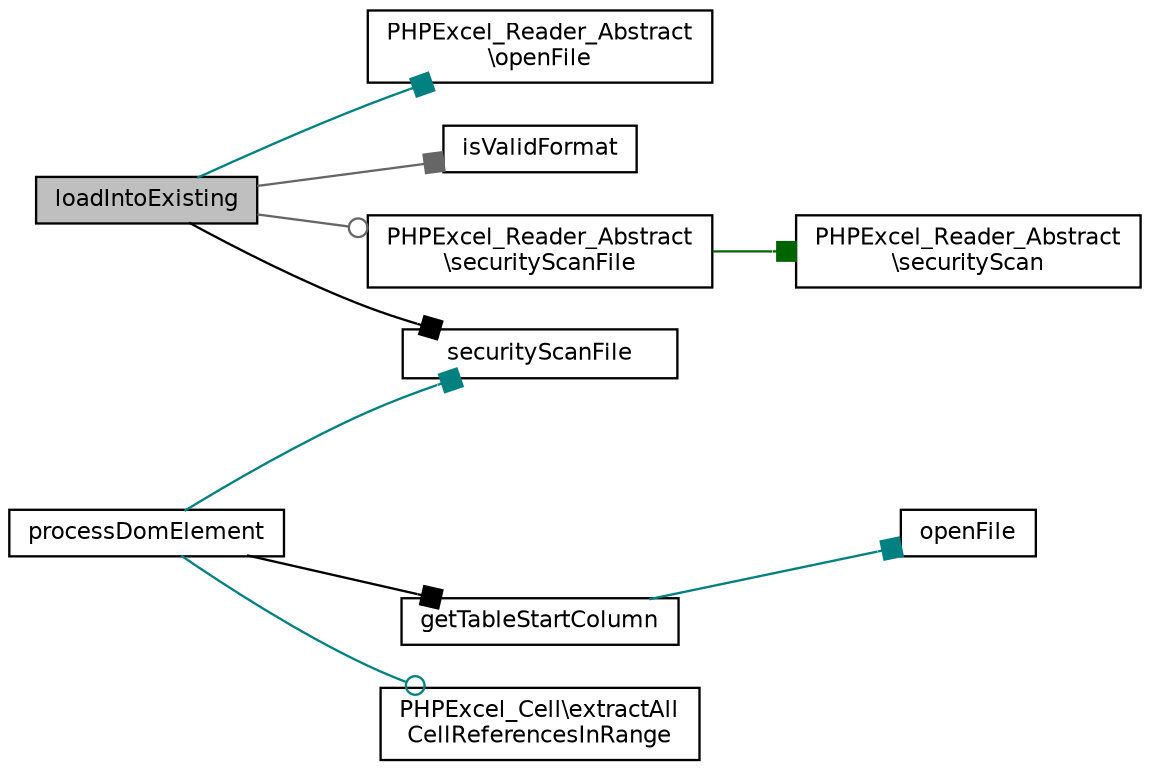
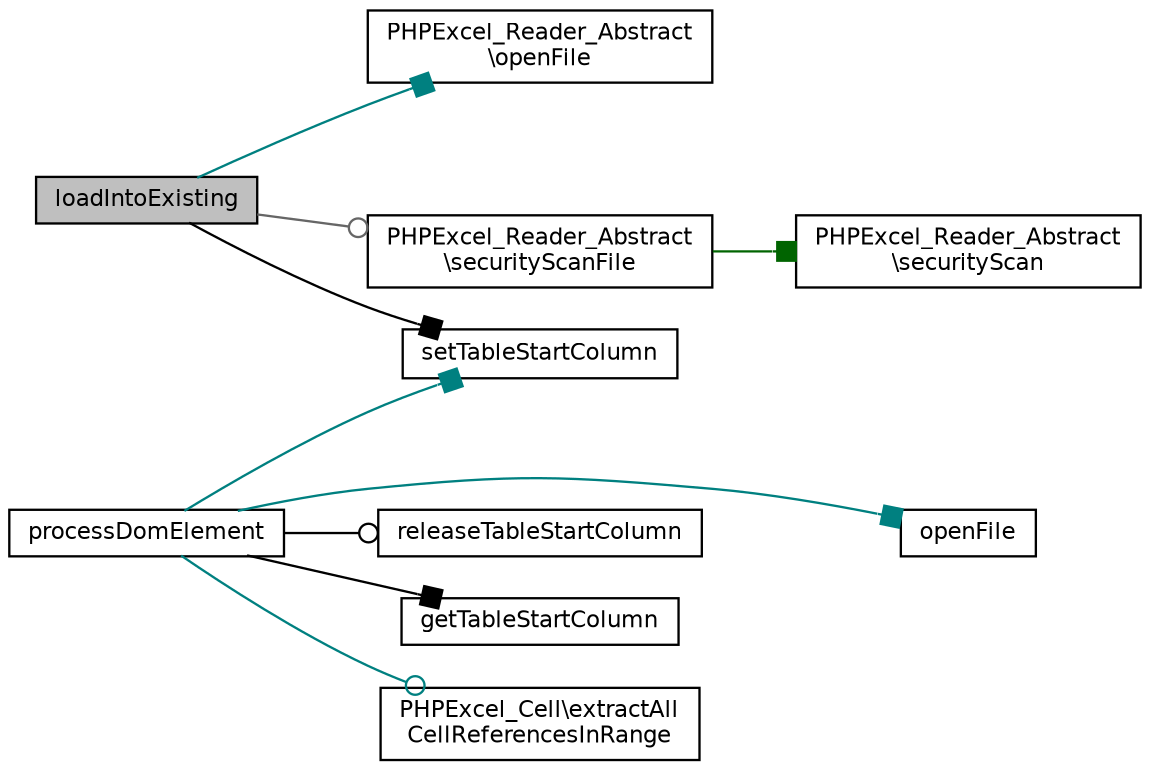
  digraph {
    rankdir=LR
    node [color=black fillcolor=white fontname=Helvetica fontsize=10 shape=record style=filled]
    edge [arrowhead=box color=teal fontname=Helvetica fontsize=10 labelfontname=Helvetica labelfontsize=10 style=solid]
    n1 [fillcolor=grey75 fontcolor=black height=0.2 label=loadIntoExisting width=0.4]
    n2 [height=0.2 label="PHPExcel_Reader_Abstract\l\\openFile" width=0.4]
-   n3 [height=0.2 label=isValidFormat width=0.4]
    n4 [height=0.2 label="PHPExcel_Reader_Abstract\l\\securityScanFile" width=0.4]
-   n5 [height=0.2 label=securityScanFile width=0.4]
+   n5 [height=0.2 label=setTableStartColumn width=0.4]
    n6 [height=0.2 label="PHPExcel_Reader_Abstract\l\\securityScan" width=0.4]
    n7 [height=0.2 label=processDomElement width=0.4]
    n8 [height=0.2 label=openFile width=0.4]
+   n9 [height=0.2 label=releaseTableStartColumn width=0.4]
    n10 [height=0.2 label=getTableStartColumn width=0.4]
    n11 [height=0.2 label="PHPExcel_Cell\\extractAll\lCellReferencesInRange" width=0.4]
    n1 -> n2
-   n1 -> n3 [color=gray40]
    n1 -> n4 [arrowhead=odot color=gray40]
    n1 -> n5 [color=black]
    n4 -> n6 [color=darkgreen]
    n7 -> n5
-   n10 -> n8
+   n7 -> n8
+   n7 -> n9 [arrowhead=odot color=black]
    n7 -> n10 [color=black]
    n7 -> n11 [arrowhead=odot]
  }
